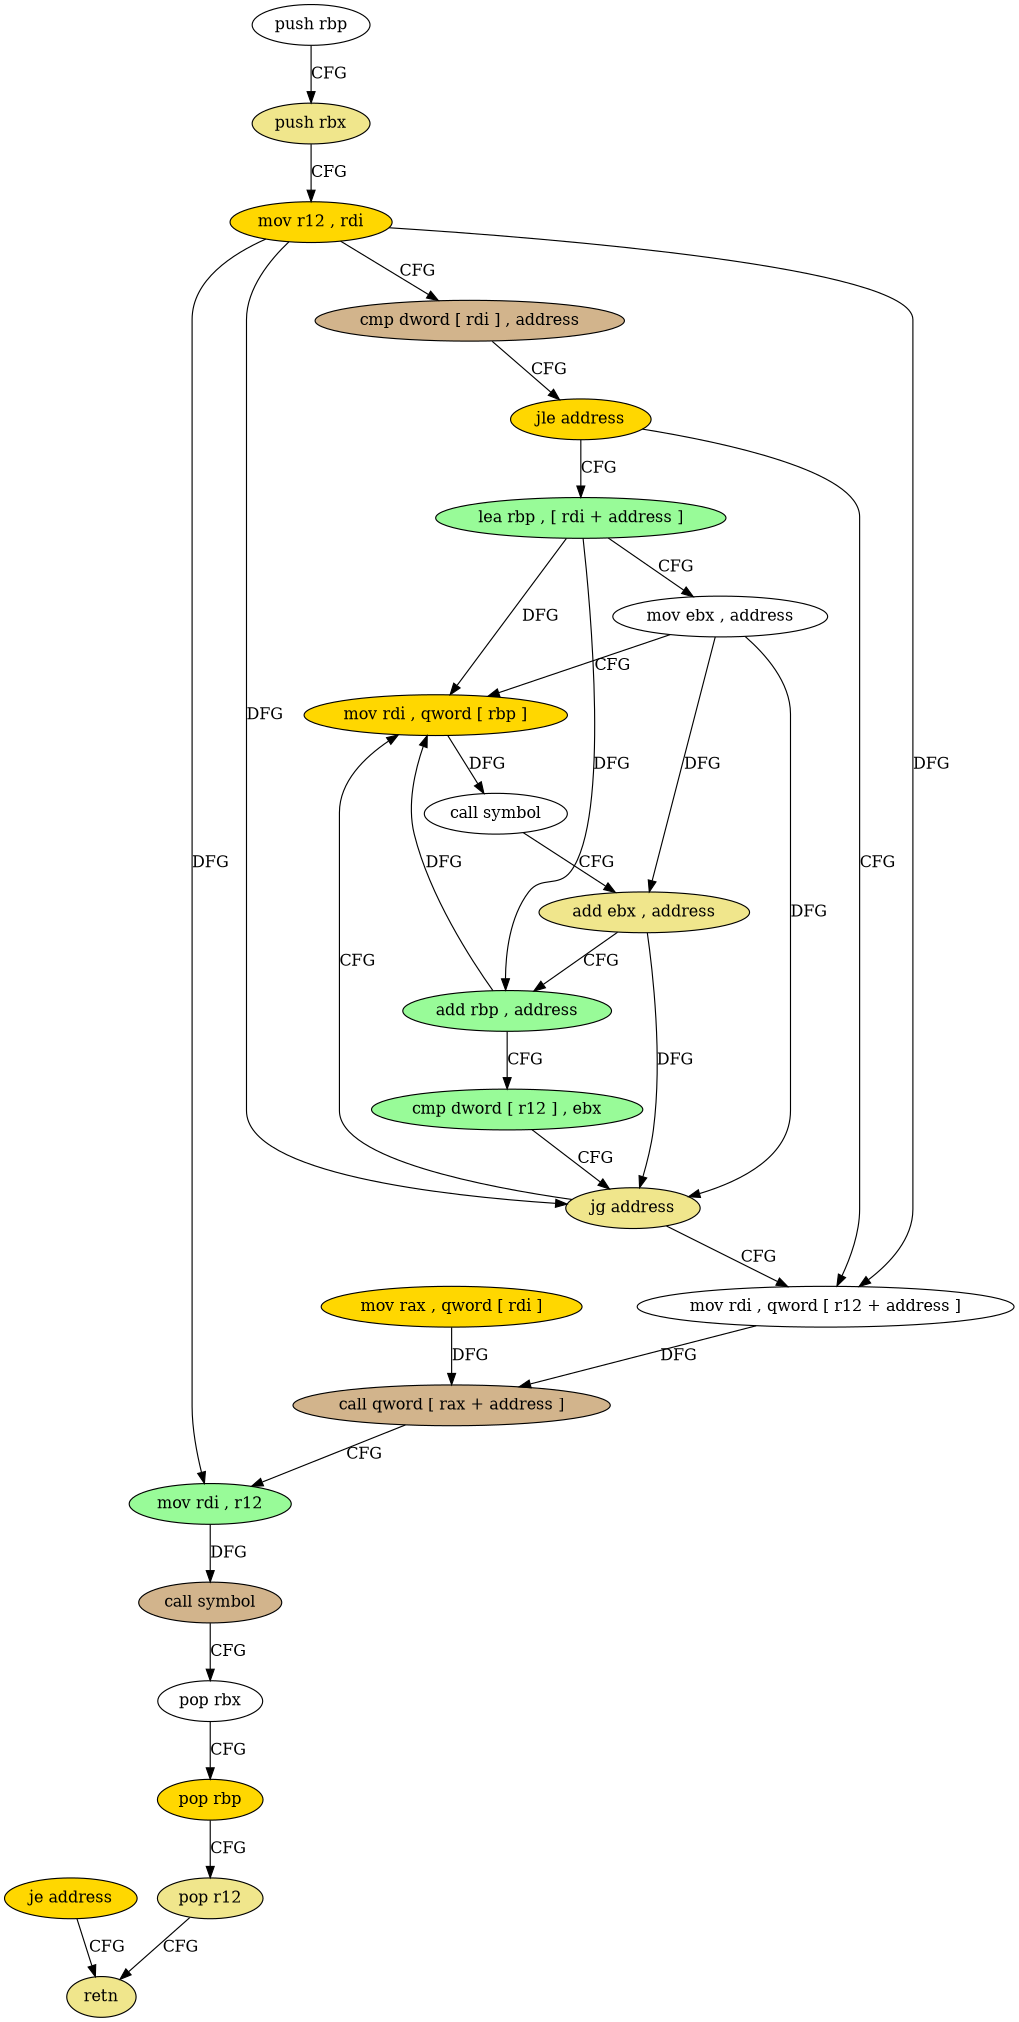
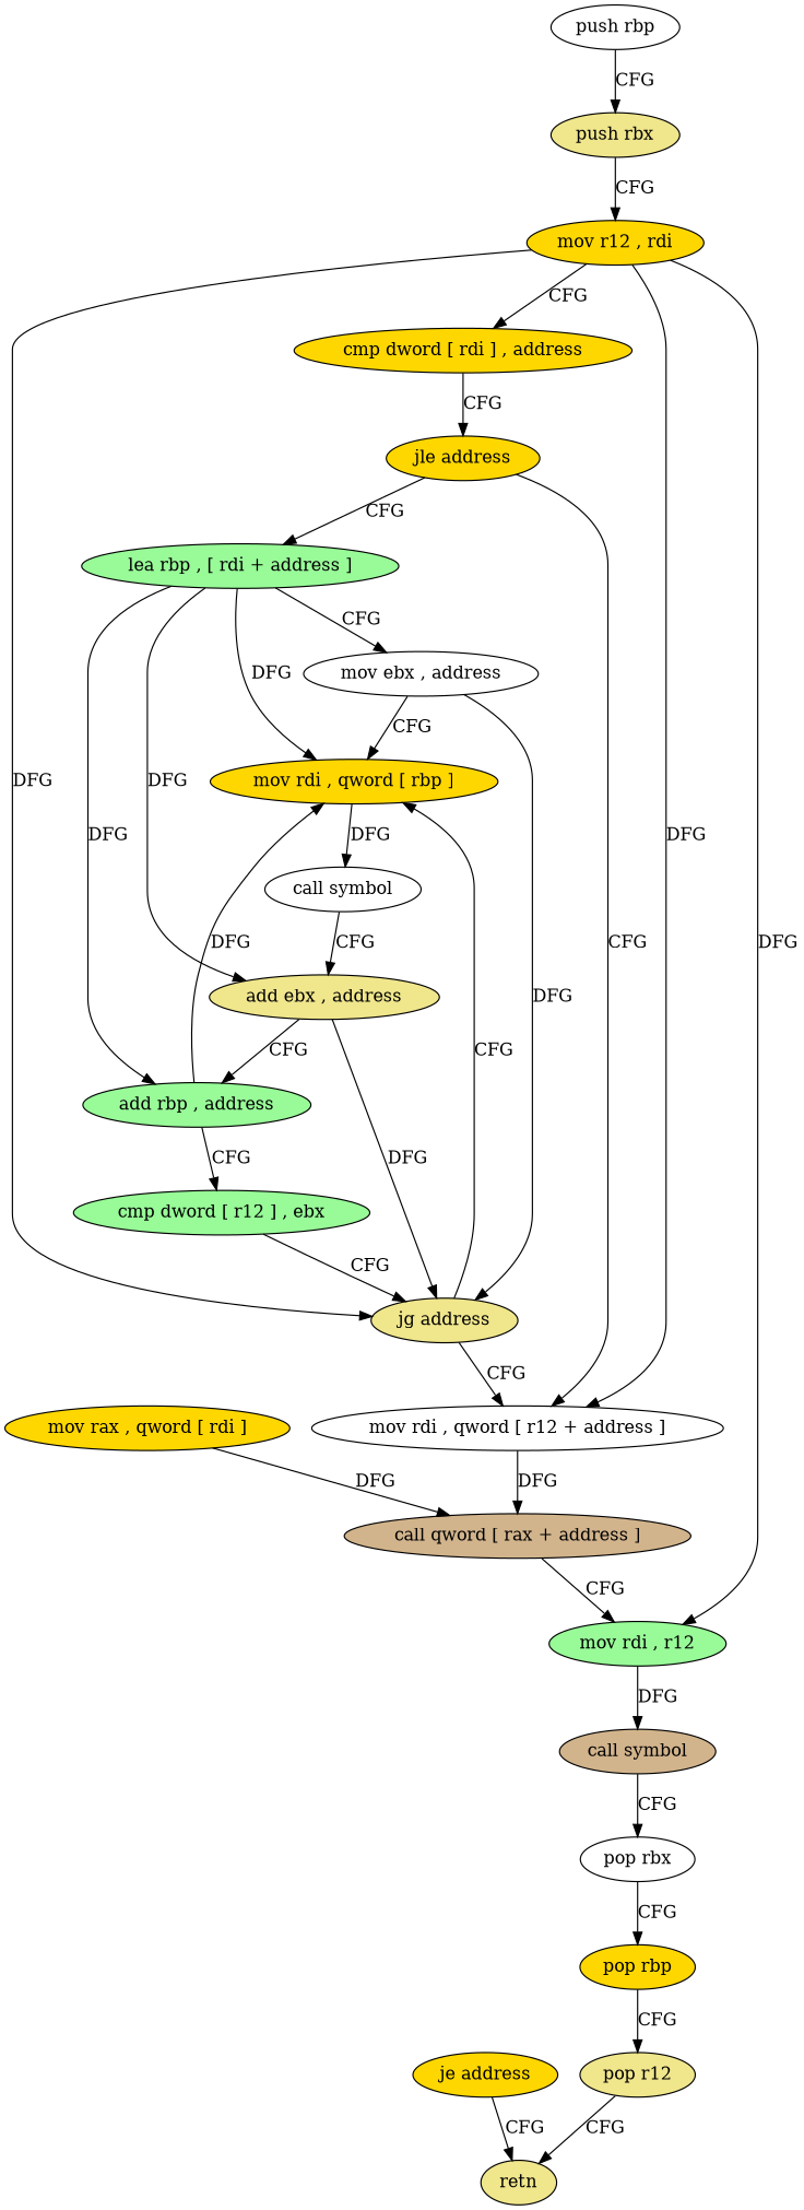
  digraph {
    node [fillcolor=gold style=filled]
    n1 [label="je address"]
    n2 [fillcolor=khaki label=retn]
    n3 [fillcolor=white label="push rbp"]
    n4 [fillcolor=khaki label="push rbx"]
    n5 [label="mov r12 , rdi"]
-   n6 [fillcolor=tan label="cmp dword [ rdi ] , address"]
+   n6 [label="cmp dword [ rdi ] , address"]
    n7 [fillcolor=white label="mov rdi , qword [ r12 + address ]"]
    n8 [fillcolor=palegreen label="mov rdi , r12"]
    n9 [fillcolor=khaki label="jg address"]
    n10 [label="jle address"]
    n11 [fillcolor=tan label="call qword [ rax + address ]"]
    n12 [fillcolor=tan label="call symbol"]
    n13 [label="mov rdi , qword [ rbp ]"]
    n14 [fillcolor=palegreen label="lea rbp , [ rdi + address ]"]
    n15 [fillcolor=white label="mov ebx , address"]
    n16 [fillcolor=palegreen label="add rbp , address"]
    n17 [label="mov rax , qword [ rdi ]"]
    n18 [fillcolor=khaki label="add ebx , address"]
    n19 [fillcolor=white label="call symbol"]
    n20 [fillcolor=palegreen label="cmp dword [ r12 ] , ebx"]
    n21 [fillcolor=white label="pop rbx"]
    n22 [label="pop rbp"]
    n23 [fillcolor=khaki label="pop r12"]
    n1 -> n2 [label=CFG]
    n3 -> n4 [label=CFG]
    n4 -> n5 [label=CFG]
    n5 -> n6 [label=CFG]
    n5 -> n7 [label=DFG]
    n5 -> n8 [label=DFG]
    n5 -> n9 [label=DFG]
    n6 -> n10 [label=CFG]
    n7 -> n11 [label=DFG]
    n8 -> n12 [label=DFG]
    n9 -> n7 [label=CFG]
    n9 -> n13 [label=CFG]
    n10 -> n7 [label=CFG]
    n10 -> n14 [label=CFG]
    n11 -> n8 [label=CFG]
    n12 -> n21 [label=CFG]
    n13 -> n19 [label=DFG]
    n14 -> n13 [label=DFG]
    n14 -> n15 [label=CFG]
    n14 -> n16 [label=DFG]
    n15 -> n9 [label=DFG]
    n15 -> n13 [label=CFG]
-   n15 -> n18 [label=DFG]
+   n14 -> n18 [label=DFG]
    n16 -> n13 [label=DFG]
    n16 -> n20 [label=CFG]
    n17 -> n11 [label=DFG]
    n18 -> n9 [label=DFG]
    n18 -> n16 [label=CFG]
    n19 -> n18 [label=CFG]
    n20 -> n9 [label=CFG]
    n21 -> n22 [label=CFG]
    n22 -> n23 [label=CFG]
    n23 -> n2 [label=CFG]
  }
